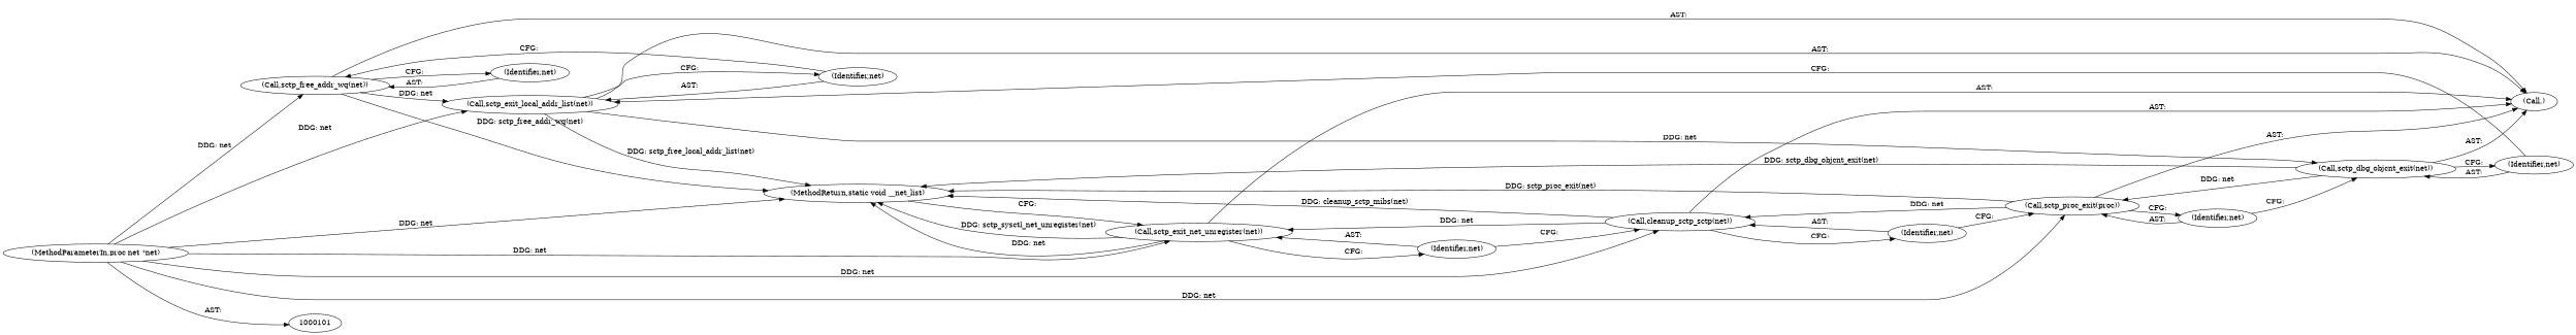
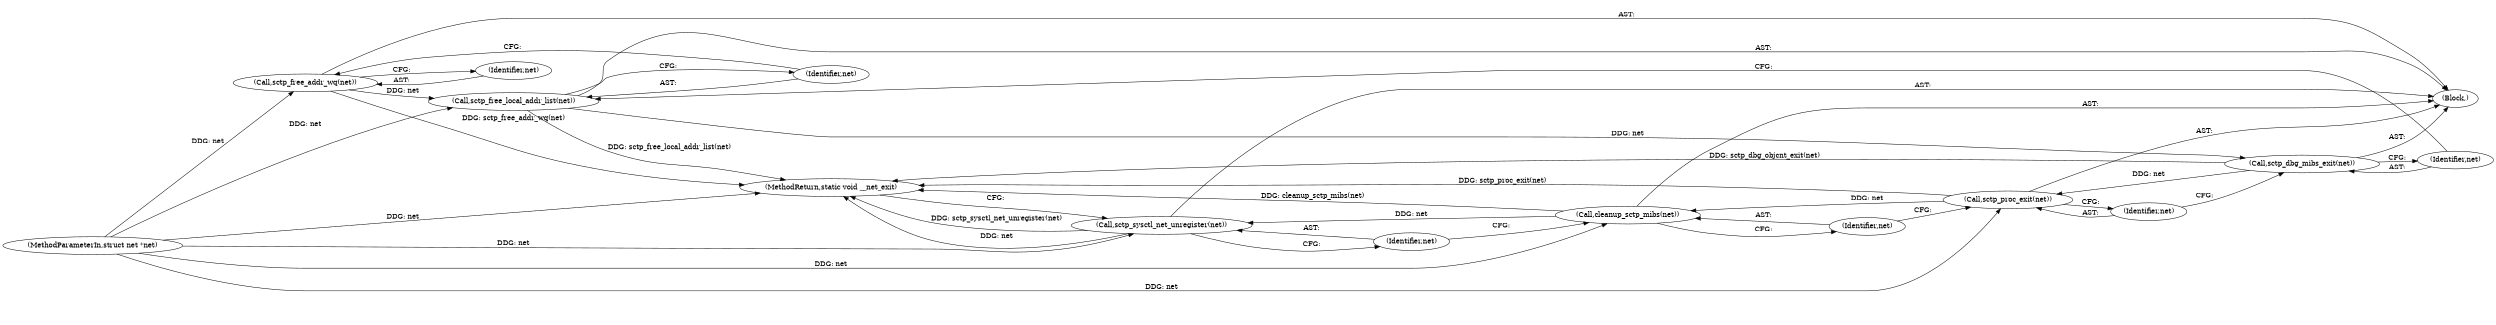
  digraph {
    rankdir=LR
    n1 [label="(Call,sctp_free_addr_wq(net))"]
-   n2 [label="(Call,sctp_exit_local_addr_list(net))"]
-   n3 [label="(Call,)"]
-   n4 [label="(MethodReturn,static void __net_list)"]
+   n2 [label="(Call,sctp_free_local_addr_list(net))"]
+   n3 [label="(Block,)"]
+   n4 [label="(MethodReturn,static void __net_exit)"]
    n5 [label="(Identifier,net)"]
-   n6 [label="(Call,sctp_dbg_objcnt_exit(net))"]
+   n6 [label="(Call,sctp_dbg_mibs_exit(net))"]
    n7 [label="(Identifier,net)"]
-   n8 [label="(Call,sctp_exit_net_unregister(net))"]
-   n9 [label="(MethodParameterIn,proc net *net)"]
-   n10 [label="(Call,sctp_proc_exit(proc))"]
-   n11 [label="(Call,cleanup_sctp_sctp(net))"]
-   1000101
+   n8 [label="(Call,sctp_sysctl_net_unregister(net))"]
+   n9 [label="(MethodParameterIn,struct net *net)"]
+   n10 [label="(Call,sctp_proc_exit(net))"]
+   n11 [label="(Call,cleanup_sctp_mibs(net))"]
    n13 [label="(Identifier,net)"]
    n14 [label="(Identifier,net)"]
    n15 [label="(Identifier,net)"]
    n16 [label="(Identifier,net)"]
    n1 -> n2 [label="DDG: net"]
    n1 -> n3 [label="AST: "]
    n1 -> n4 [label="DDG: sctp_free_addr_wq(net)"]
    n1 -> n5 [label="CFG: "]
    n2 -> n3 [label="AST: "]
    n2 -> n4 [label="DDG: sctp_free_local_addr_list(net)"]
    n2 -> n6 [label="DDG: net"]
    n2 -> n7 [label="CFG: "]
    n4 -> n8 [label="CFG: "]
    n5 -> n1 [label="AST: "]
    n6 -> n3 [label="AST: "]
    n6 -> n4 [label="DDG: sctp_dbg_objcnt_exit(net)"]
    n6 -> n10 [label="DDG: net"]
    n6 -> n13 [label="CFG: "]
    n7 -> n1 [label="CFG: "]
    n7 -> n2 [label="AST: "]
    n8 -> n3 [label="AST: "]
    n8 -> n4 [label="DDG: sctp_sysctl_net_unregister(net)"]
    n8 -> n4 [label="DDG: net"]
    n8 -> n16 [label="CFG: "]
    n9 -> n1 [label="DDG: net"]
    n9 -> n2 [label="DDG: net"]
    n9 -> n4 [label="DDG: net"]
    n9 -> n8 [label="DDG: net"]
    n9 -> n10 [label="DDG: net"]
    n9 -> n11 [label="DDG: net"]
-   n9 -> 1000101 [label="AST: "]
    n10 -> n3 [label="AST: "]
    n10 -> n4 [label="DDG: sctp_proc_exit(net)"]
    n10 -> n11 [label="DDG: net"]
    n10 -> n14 [label="CFG: "]
    n11 -> n3 [label="AST: "]
    n11 -> n4 [label="DDG: cleanup_sctp_mibs(net)"]
    n11 -> n8 [label="DDG: net"]
    n11 -> n15 [label="CFG: "]
    n13 -> n2 [label="CFG: "]
    n13 -> n6 [label="AST: "]
    n14 -> n6 [label="CFG: "]
    n14 -> n10 [label="AST: "]
    n15 -> n10 [label="CFG: "]
    n15 -> n11 [label="AST: "]
    n16 -> n8 [label="AST: "]
    n16 -> n11 [label="CFG: "]
  }
